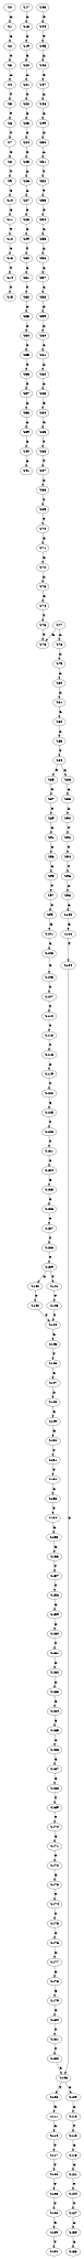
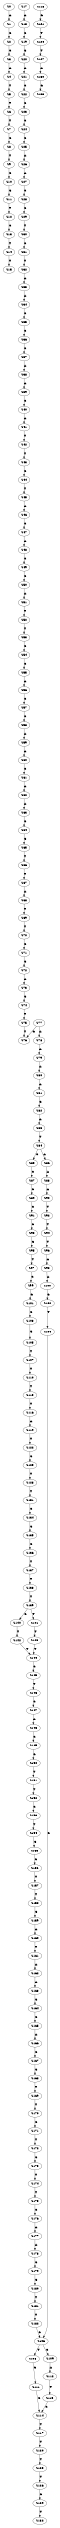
  strict digraph {
    S0
    S1
    S2
    S3
    S4
    S5
    S6
    S7
    S8
    S9
    S10
    S11
    S12
    S13
    S14
    S15
    S17
    S18
    S19
    S20
    S21
    S22
    S23
    S24
    S25
    S26
    S27
    S28
    S29
    S30
    S31
    S32
    S33
    S34
    S35
    S36
    S37
    S38
    S39
    S40
    S41
+   S42
    S43
    S44
    S45
    S46
    S47
    S48
    S49
    S50
    S51
    S52
    S53
    S54
    S55
    S56
    S57
    S58
    S59
    S60
    S61
    S62
    S63
    S64
    S65
    S66
    S67
    S68
    S69
    S70
    S71
    S72
    S73
    S74
    S75
    S76
    S77
    S78
    S79
    S80
    S81
    S82
    S83
    S84
    S85
    S86
    S87
    S88
    S89
    S90
    S91
    S92
    S93
    S94
    S95
    S96
    S97
    S98
    S99
    S100
    S101
    S102
    S103
    S104
    S105
    S106
    S107
    S108
    S109
    S110
    S111
    S112
    S113
    S114
    S115
    S116
    S117
    S118
    S119
    S120
    S121
    S122
    S123
    S124
    S125
    S126
    S127
    S128
    S129
    S130
    S131
    S132
    S133
    S134
    S135
    S136
    S137
    S138
    S139
    S140
    S141
    S142
    S143
    S144
    S145
    S146
    S147
    S148
    S149
    S150
    S151
    S152
    S153
    S154
    S155
    S156
    S157
    S158
    S159
    S160
    S161
    S162
    S163
    S164
    S165
    S166
    S167
    S168
    S169
    S170
    S171
    S172
    S173
    S174
    S175
    S176
    S177
    S178
    S179
    S180
    S181
    S182
    S0 -> S1 [label=A]
    S1 -> S2 [label=G]
    S2 -> S3 [label=C]
    S3 -> S4 [label=A]
    S4 -> S5 [label=T]
    S5 -> S6 [label=T]
    S6 -> S7 [label=T]
    S7 -> S8 [label=G]
    S8 -> S9 [label=T]
    S9 -> S10 [label=C]
    S10 -> S11 [label=G]
    S11 -> S12 [label=T]
    S12 -> S13 [label=C]
    S13 -> S14 [label=T]
    S14 -> S15 [label=T]
    S17 -> S18 [label=A]
    S18 -> S19 [label=C]
    S19 -> S20 [label=G]
    S20 -> S21 [label=A]
    S21 -> S22 [label=C]
    S22 -> S23 [label=C]
    S23 -> S24 [label=C]
    S24 -> S25 [label=C]
    S25 -> S26 [label=A]
    S26 -> S27 [label=A]
    S27 -> S28 [label=C]
    S28 -> S29 [label=C]
    S29 -> S30 [label=T]
    S30 -> S31 [label=C]
    S31 -> S32 [label=T]
    S32 -> S33 [label=A]
    S33 -> S34 [label=A]
    S34 -> S35 [label=C]
    S35 -> S36 [label=C]
    S36 -> S37 [label=C]
    S37 -> S38 [label=A]
    S38 -> S39 [label=A]
    S39 -> S40 [label=C]
    S40 -> S41 [label=A]
+   S41 -> S42 [label=T]
+   S42 -> S43 [label=T]
    S43 -> S44 [label=G]
    S44 -> S45 [label=T]
    S45 -> S46 [label=A]
    S46 -> S47 [label=C]
    S47 -> S48 [label=A]
    S48 -> S49 [label=C]
    S49 -> S50 [label=C]
    S50 -> S51 [label=A]
    S51 -> S52 [label=T]
    S52 -> S53 [label=T]
    S53 -> S54 [label=C]
    S54 -> S55 [label=C]
    S55 -> S56 [label=A]
    S56 -> S57 [label=C]
    S57 -> S58 [label=C]
    S58 -> S59 [label=A]
    S59 -> S60 [label=A]
    S60 -> S61 [label=C]
    S61 -> S62 [label=A]
    S62 -> S63 [label=A]
    S63 -> S64 [label=G]
    S64 -> S65 [label=G]
    S65 -> S66 [label=T]
    S66 -> S67 [label=T]
    S67 -> S68 [label=A]
    S68 -> S69 [label=T]
    S69 -> S70 [label=T]
    S70 -> S71 [label=G]
    S71 -> S72 [label=G]
    S72 -> S73 [label=A]
    S73 -> S74 [label=G]
    S74 -> S75 [label=T]
    S75 -> S76 [label=T]
    S77 -> S76 [label=G]
    S77 -> S78 [label=A]
    S78 -> S79 [label=A]
    S79 -> S80 [label=A]
    S80 -> S81 [label=A]
    S81 -> S82 [label=G]
    S82 -> S83 [label=A]
    S83 -> S84 [label=T]
    S84 -> S85 [label=C]
    S84 -> S86 [label=A]
    S85 -> S87 [label=C]
    S86 -> S88 [label=A]
    S87 -> S89 [label=C]
    S88 -> S90 [label=A]
    S89 -> S91 [label=C]
    S90 -> S92 [label=T]
    S91 -> S93 [label=C]
    S92 -> S94 [label=T]
    S93 -> S95 [label=G]
    S94 -> S96 [label=T]
    S95 -> S97 [label=T]
    S96 -> S98 [label=A]
    S97 -> S99 [label=C]
    S98 -> S100 [label=A]
    S99 -> S101 [label=G]
    S100 -> S102 [label=G]
    S101 -> S103 [label=G]
    S102 -> S104 [label=T]
    S103 -> S105 [label=G]
    S104 -> S106 [label=C]
    S105 -> S107 [label=T]
    S106 -> S108 [label=T]
    S106 -> S109 [label=C]
    S107 -> S110 [label=T]
    S108 -> S111 [label=G]
    S109 -> S112 [label=A]
    S110 -> S113 [label=T]
    S111 -> S114 [label=G]
    S112 -> S115 [label=T]
    S113 -> S116 [label=T]
    S114 -> S117 [label=T]
-   S115 -> S118 [label=C]
+   S115 -> S114 [label=C]
    S116 -> S119 [label=A]
    S117 -> S120 [label=T]
    S118 -> S121 [label=G]
    S119 -> S122 [label=T]
    S120 -> S123 [label=T]
    S121 -> S124 [label=T]
    S122 -> S125 [label=G]
    S123 -> S126 [label=T]
    S124 -> S127 [label=T]
    S125 -> S128 [label=T]
    S126 -> S129 [label=C]
    S127 -> S130 [label=A]
    S128 -> S131 [label=T]
    S129 -> S132 [label=T]
    S130 -> S133 [label=G]
    S131 -> S134 [label=C]
    S134 -> S135 [label=G]
    S135 -> S136 [label=G]
    S136 -> S137 [label=T]
    S137 -> S138 [label=T]
    S138 -> S139 [label=T]
    S139 -> S140 [label=C]
    S139 -> S141 [label=T]
    S140 -> S142 [label=T]
    S141 -> S143 [label=T]
    S142 -> S144 [label=T]
    S143 -> S144 [label=T]
    S144 -> S145 [label=C]
    S145 -> S146 [label=T]
    S146 -> S147 [label=C]
    S147 -> S148 [label=A]
    S148 -> S149 [label=C]
    S149 -> S150 [label=G]
    S150 -> S151 [label=T]
    S151 -> S152 [label=T]
    S152 -> S153 [label=C]
    S153 -> S154 [label=T]
    S154 -> S155 [label=G]
    S155 -> S156 [label=G]
    S156 -> S157 [label=T]
    S157 -> S158 [label=T]
    S158 -> S159 [label=G]
    S159 -> S160 [label=A]
    S160 -> S161 [label=T]
    S161 -> S162 [label=A]
    S162 -> S163 [label=A]
    S163 -> S164 [label=G]
    S164 -> S165 [label=G]
    S165 -> S166 [label=A]
    S166 -> S167 [label=G]
    S167 -> S168 [label=G]
    S168 -> S169 [label=T]
    S169 -> S170 [label=T]
    S170 -> S171 [label=G]
    S171 -> S172 [label=T]
    S172 -> S173 [label=G]
    S173 -> S174 [label=T]
    S174 -> S175 [label=T]
    S175 -> S176 [label=C]
    S176 -> S177 [label=A]
    S177 -> S178 [label=A]
    S178 -> S179 [label=G]
    S179 -> S180 [label=G]
    S180 -> S181 [label=T]
    S181 -> S182 [label=T]
    S182 -> S106 [label=C]
  }
